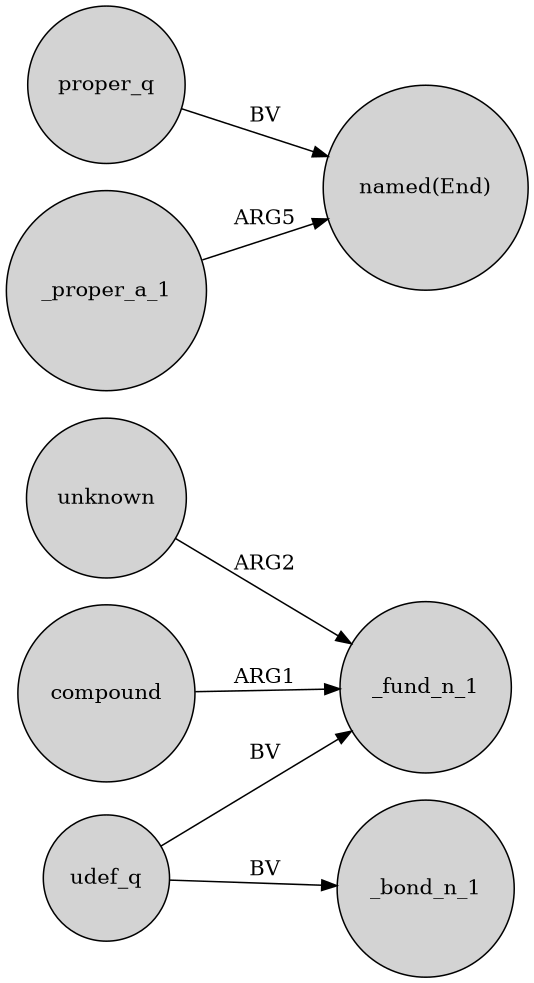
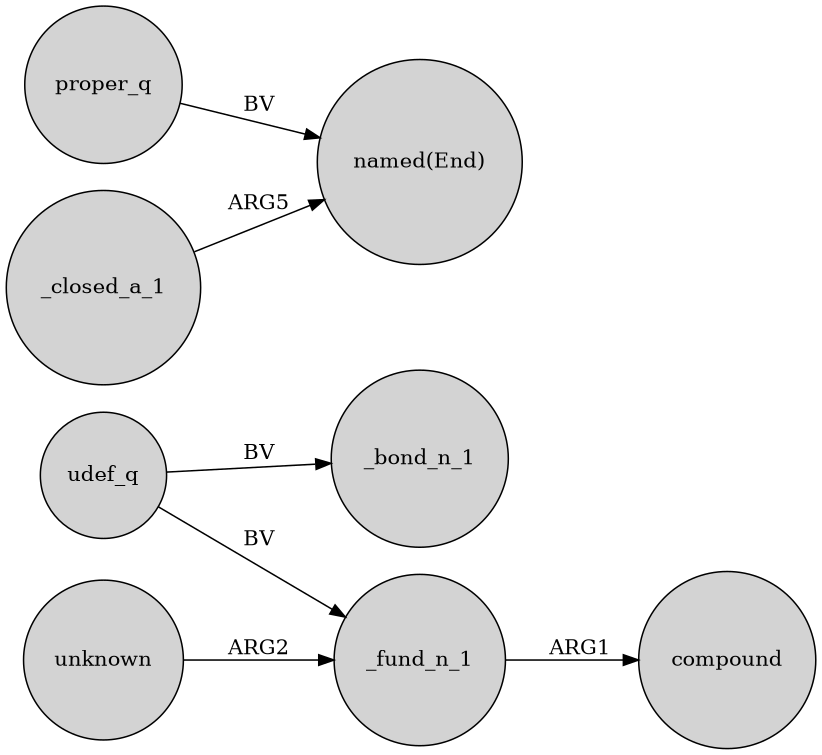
  digraph {
    rankdir=LR
    node [shape=circle style=filled]
    compound
    _fund_n_1
    udef_q
    _bond_n_1
    proper_q
    "named(End)"
-   _closed_a_1 [label=_proper_a_1]
+   _closed_a_1
    unknown
-   compound -> _fund_n_1 [label=ARG1]
+   _fund_n_1 -> compound [label=ARG1]
    udef_q -> _fund_n_1 [label=BV]
    udef_q -> _bond_n_1 [label=BV]
    proper_q -> "named(End)" [label=BV]
    _closed_a_1 -> "named(End)" [label=ARG5]
    unknown -> _fund_n_1 [label=ARG2]
  }
